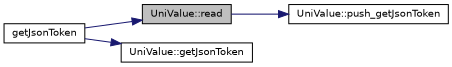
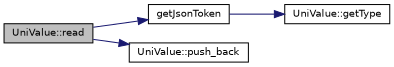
  digraph {
    rankdir=LR
    node [color=black fillcolor=white fontname=Helvetica fontsize=10 shape=record style=filled]
    edge [color=midnightblue fontname=Helvetica fontsize=10 labelfontname=Helvetica labelfontsize=10 style=solid]
    n1 [fillcolor=grey75 fontcolor=black height=0.2 label="UniValue::read" width=0.4]
    n2 [height=0.2 label=getJsonToken width=0.4]
-   n3 [height=0.2 label="UniValue::push_getJsonToken" width=0.4]
-   n4 [height=0.2 label="UniValue::getJsonToken" width=0.4]
-   n2 -> n1
+   n3 [height=0.2 label="UniValue::push_back" width=0.4]
+   n4 [height=0.2 label="UniValue::getType" width=0.4]
+   n1 -> n2
    n1 -> n3
    n2 -> n4
  }
